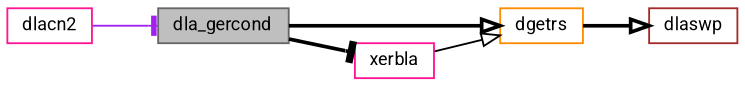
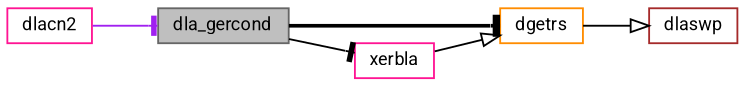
  digraph {
    fontname=Roboto
    rankdir=LR
    node [color=deeppink fillcolor=white fontname=Roboto fontsize=10 shape=record style=filled]
    edge [arrowhead=tee color=black fontname=Roboto fontsize=10 labelfontname=Helvetica labelfontsize=10 style=solid]
    n1 [color=gray40 fillcolor=grey75 fontcolor=black height=0.2 label=dla_gercond width=0.4]
    n2 [color=darkorange height=0.2 label=dgetrs width=0.4]
    n3 [height=0.2 label=xerbla width=0.4]
    n4 [color=brown height=0.2 label=dlaswp width=0.4]
    n5 [height=0.2 label=dlacn2 width=0.4]
-   n1 -> n2 [arrowhead=onormal style=bold]
-   n1 -> n3 [style=bold]
-   n2 -> n4 [arrowhead=onormal style=bold]
+   n1 -> n2 [style=bold]
+   n1 -> n3
+   n2 -> n4 [arrowhead=onormal]
    n3 -> n2 [arrowhead=onormal]
    n5 -> n1 [color=purple]
  }
